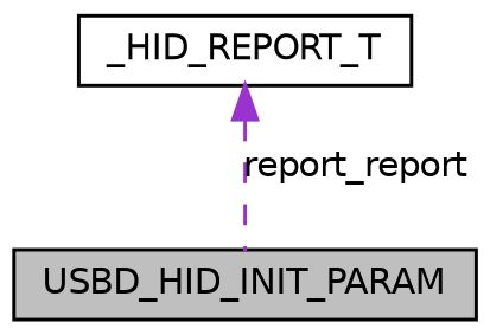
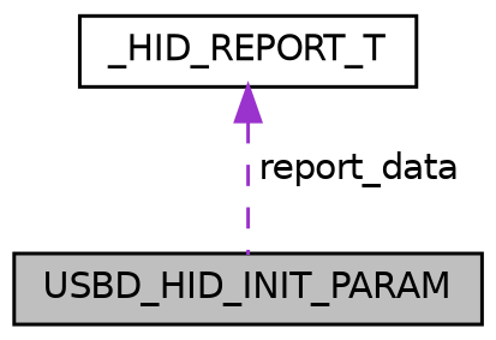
  digraph {
    node [color=black fontname=Helvetica fontsize=10 shape=record style=filled]
    n1 [fillcolor=grey75 fontcolor=black height=0.2 label=USBD_HID_INIT_PARAM width=0.4]
    n2 [fillcolor=white height=0.2 label=_HID_REPORT_T width=0.4]
-   n2 -> n1 [color=darkorchid3 dir=back fontname=Helvetica fontsize=10 label=" report_report" labelfontname=Helvetica labelfontsize=10 style=dashed]
+   n2 -> n1 [color=darkorchid3 dir=back fontname=Helvetica fontsize=10 label=" report_data" labelfontname=Helvetica labelfontsize=10 style=dashed]
  }
